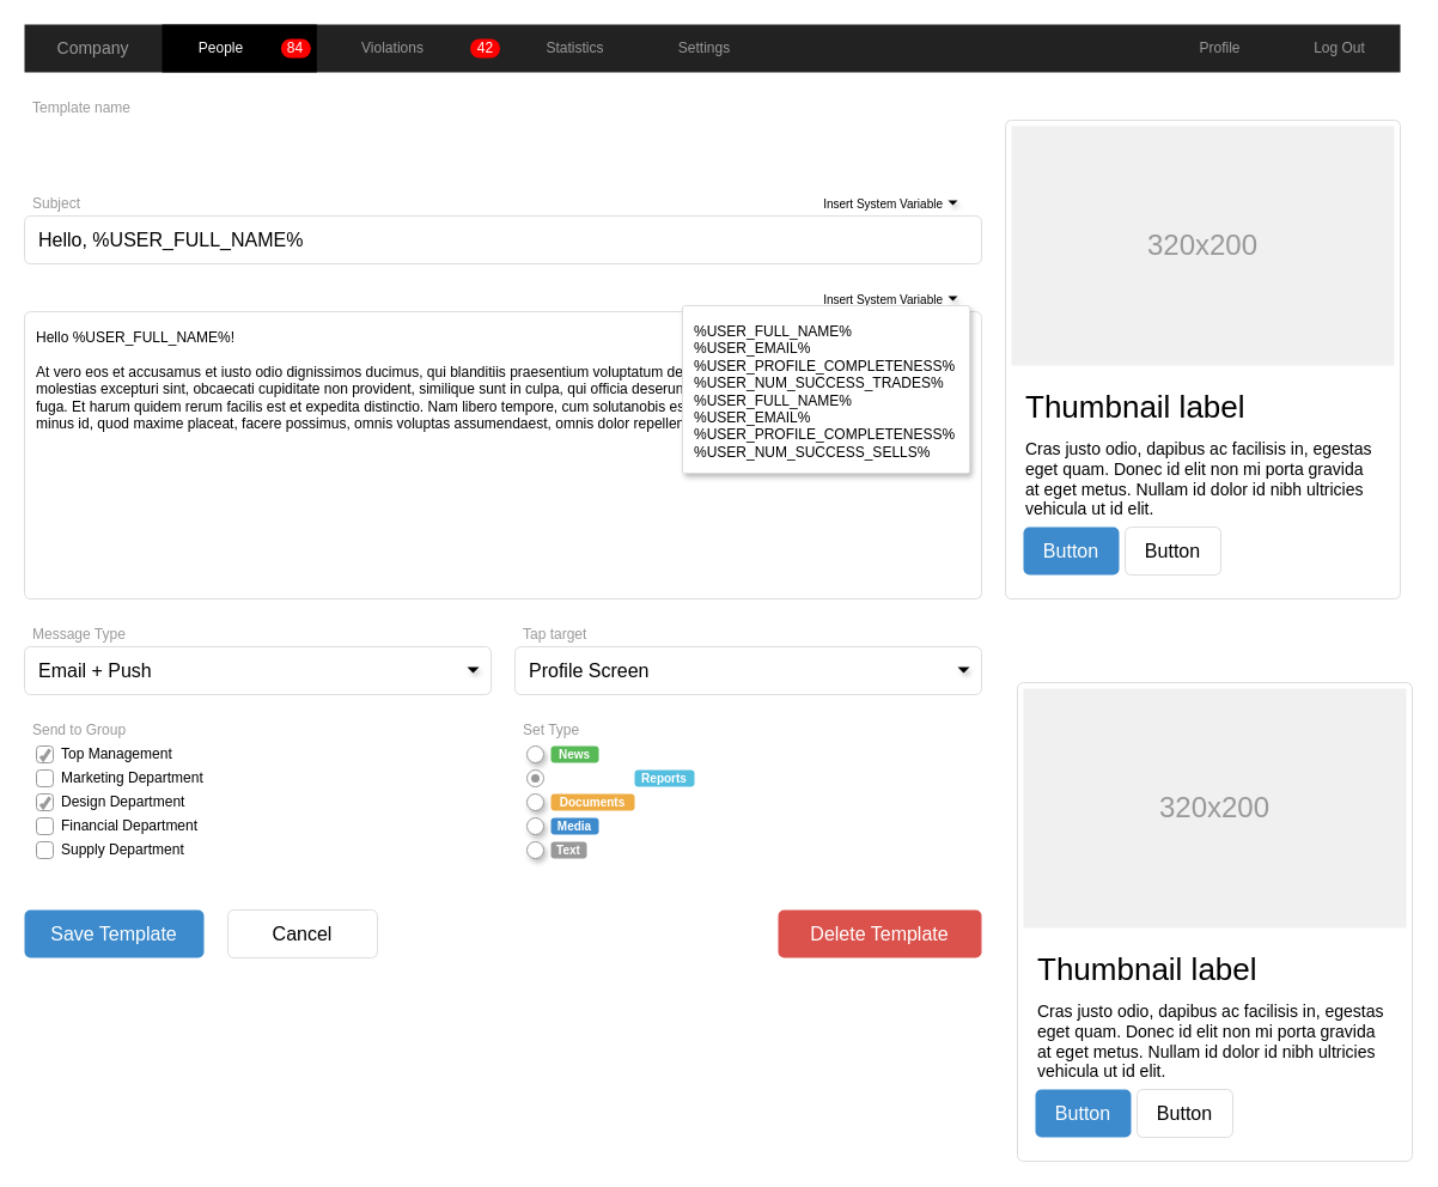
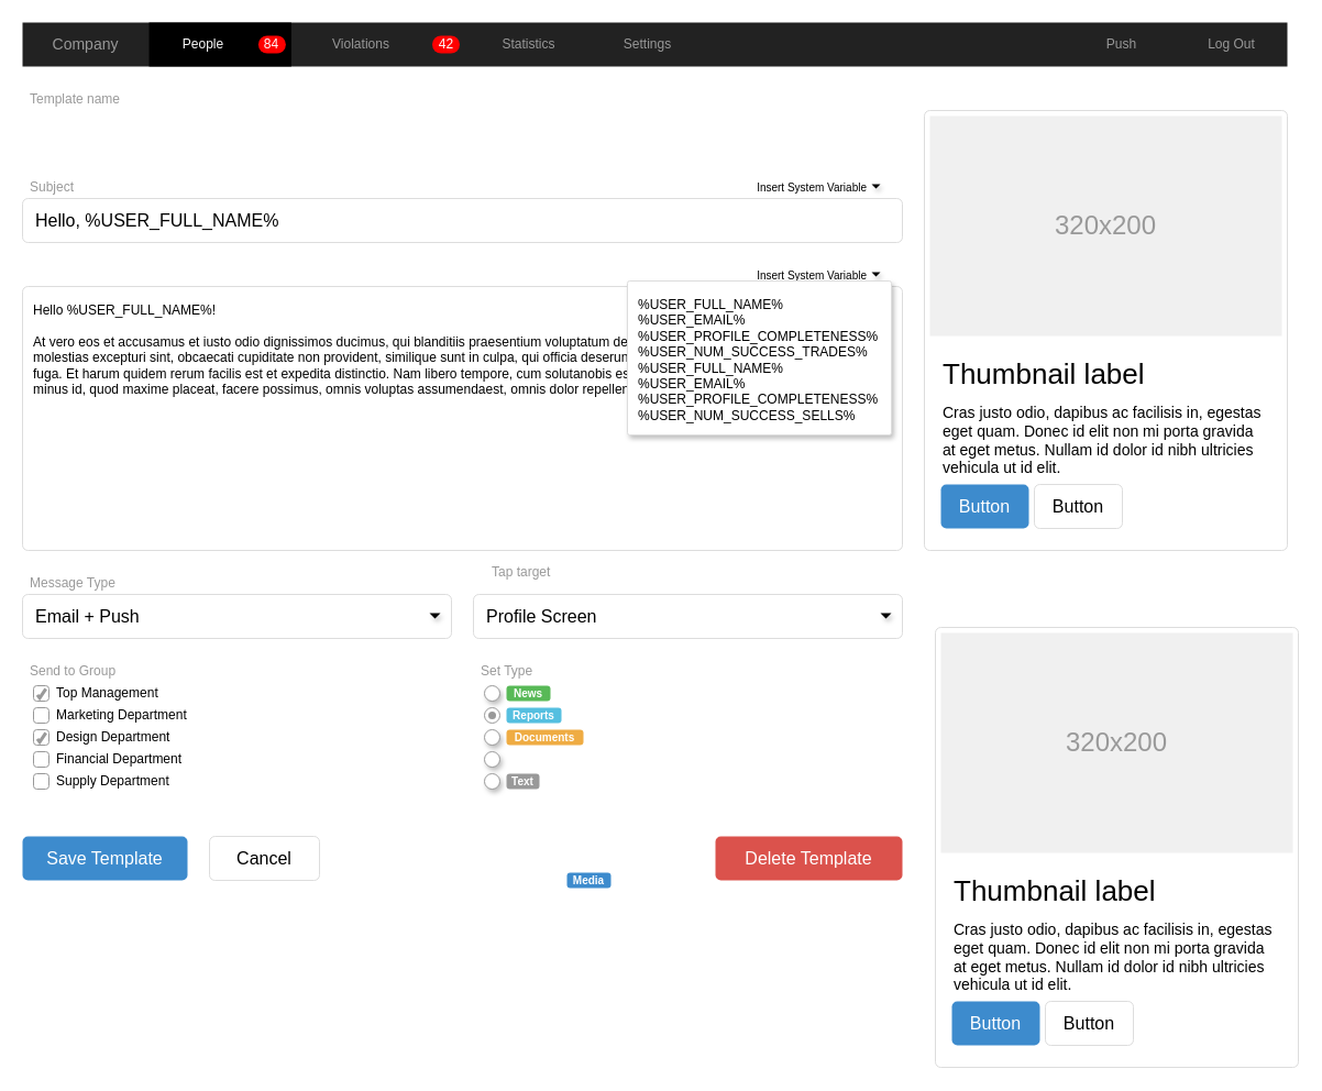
  <mxCell id="0" style=";html=1;" />
  <mxCell id="1" style=";html=1;" parent="0" />
  <mxCell id="2" value="" style="html=1;shadow=0;dashed=0;shape=mxgraph.bootstrap.rect;fillColor=#222222;strokeColor=none;whiteSpace=wrap;rounded=0;fontSize=12;fontColor=#000000;align=center;" parent="1" vertex="1"><mxGeometry x="20" y="20" width="1150" height="40" as="geometry" /></mxCell>
  <mxCell id="3" value="Company" style="html=1;shadow=0;dashed=0;fillColor=none;strokeColor=none;shape=mxgraph.bootstrap.rect;fontColor=#999999;fontSize=14;whiteSpace=wrap;" parent="2" vertex="1"><mxGeometry width="115" height="40" as="geometry" /></mxCell>
  <mxCell id="4" value="People" style="html=1;shadow=0;dashed=0;shape=mxgraph.bootstrap.rect;fillColor=#000000;strokeColor=none;fontColor=#ffffff;spacingRight=30;whiteSpace=wrap;" parent="2" vertex="1"><mxGeometry x="115" width="129.375" height="40" as="geometry" /></mxCell>
  <mxCell id="5" value="84" style="html=1;shadow=0;dashed=0;shape=mxgraph.bootstrap.rrect;rSize=8;fillColor=#ff0000;strokeColor=none;fontColor=#ffffff;whiteSpace=wrap;" parent="4" vertex="1"><mxGeometry x="1" y="0.5" width="25" height="16" relative="1" as="geometry"><mxPoint x="-30" y="-8" as="offset" /></mxGeometry></mxCell>
  <mxCell id="6" value="Violations" style="html=1;shadow=0;dashed=0;fillColor=none;strokeColor=none;shape=mxgraph.bootstrap.rect;fontColor=#999999;spacingRight=30;whiteSpace=wrap;" parent="2" vertex="1"><mxGeometry x="244.375" width="158.125" height="40" as="geometry" /></mxCell>
  <mxCell id="7" value="42" style="html=1;shadow=0;dashed=0;shape=mxgraph.bootstrap.rrect;rSize=8;fillColor=#ff0000;strokeColor=none;fontColor=#ffffff;whiteSpace=wrap;" parent="6" vertex="1"><mxGeometry x="1" y="0.5" width="25" height="16" relative="1" as="geometry"><mxPoint x="-30" y="-8" as="offset" /></mxGeometry></mxCell>
  <mxCell id="8" value="Statistics" style="html=1;shadow=0;dashed=0;fillColor=none;strokeColor=none;shape=mxgraph.bootstrap.rect;fontColor=#999999;whiteSpace=wrap;" parent="2" vertex="1"><mxGeometry x="402.5" width="115" height="40" as="geometry" /></mxCell>
  <mxCell id="9" value="Settings" style="html=1;shadow=0;dashed=0;fillColor=none;strokeColor=none;shape=mxgraph.bootstrap.rect;fontColor=#999999;whiteSpace=wrap;" parent="2" vertex="1"><mxGeometry x="517.5" width="100.625" height="40" as="geometry" /></mxCell>
- <mxCell id="10" value="Profile" style="html=1;shadow=0;dashed=0;fillColor=none;strokeColor=none;shape=mxgraph.bootstrap.rect;fontColor=#999999;whiteSpace=wrap;" parent="2" vertex="1"><mxGeometry x="948.75" width="100.625" height="40" as="geometry" /></mxCell>
+ <mxCell id="10" value="Push" style="html=1;shadow=0;dashed=0;fillColor=none;strokeColor=none;shape=mxgraph.bootstrap.rect;fontColor=#999999;whiteSpace=wrap;" parent="2" vertex="1"><mxGeometry x="948.75" width="100.625" height="40" as="geometry" /></mxCell>
  <mxCell id="11" value="Log Out" style="html=1;shadow=0;dashed=0;fillColor=none;strokeColor=none;shape=mxgraph.bootstrap.rect;fontColor=#999999;whiteSpace=wrap;" parent="2" vertex="1"><mxGeometry x="1049.375" width="100.625" height="40" as="geometry" /></mxCell>
  <mxCell id="12" value="" style="html=1;shadow=0;dashed=0;shape=mxgraph.bootstrap.rrect;rSize=5;strokeColor=#dddddd;rounded=0;fontSize=12;align=center;" parent="1" vertex="1"><mxGeometry x="840" y="100" width="330" height="400" as="geometry" /></mxCell>
  <mxCell id="13" value="320x200" style="shape=rect;fontSize=24;fillColor=#f0f0f0;strokeColor=none;fontColor=#999999;whiteSpace=wrap;" parent="12" vertex="1"><mxGeometry x="5" y="5" width="320" height="200" as="geometry" /></mxCell>
  <mxCell id="14" value="Thumbnail label" style="html=1;shadow=0;dashed=0;shape=mxgraph.bootstrap.anchor;fontSize=26;align=left;whiteSpace=wrap;" parent="12" vertex="1"><mxGeometry x="15" y="220" width="300" height="40" as="geometry" /></mxCell>
  <mxCell id="15" value="Cras justo odio, dapibus ac facilisis in, egestas eget quam. Donec id elit non mi porta gravida at eget metus. Nullam id dolor id nibh ultricies vehicula ut id elit." style="html=1;shadow=0;dashed=0;shape=mxgraph.bootstrap.anchor;strokeColor=#dddddd;whiteSpace=wrap;align=left;verticalAlign=top;fontSize=14;whiteSpace=wrap;" parent="12" vertex="1"><mxGeometry x="15" y="260" width="300" height="80" as="geometry" /></mxCell>
  <mxCell id="16" value="Button" style="html=1;shadow=0;dashed=0;shape=mxgraph.bootstrap.rrect;rSize=5;fontSize=16;fillColor=#3D8BCD;strokeColor=none;fontColor=#ffffff;whiteSpace=wrap;" parent="12" vertex="1"><mxGeometry y="1" width="80" height="40" relative="1" as="geometry"><mxPoint x="15" y="-60" as="offset" /></mxGeometry></mxCell>
  <mxCell id="17" value="Button" style="html=1;shadow=0;dashed=0;shape=mxgraph.bootstrap.rrect;rSize=5;fontSize=16;strokeColor=#dddddd;whiteSpace=wrap;" parent="12" vertex="1"><mxGeometry y="1" width="80" height="40" relative="1" as="geometry"><mxPoint x="100" y="-60" as="offset" /></mxGeometry></mxCell>
  <mxCell id="18" value="Template name" style="html=1;shadow=0;dashed=0;shape=mxgraph.bootstrap.rect;strokeColor=none;fillColor=none;fontColor=#999999;align=left;spacingLeft=5;whiteSpace=wrap;rounded=0;" parent="1" vertex="1"><mxGeometry x="20" y="80" width="200" height="20" as="geometry" /></mxCell>
  <mxCell id="19" value="Subject" style="html=1;shadow=0;dashed=0;shape=mxgraph.bootstrap.rect;strokeColor=none;fillColor=none;fontColor=#999999;align=left;spacingLeft=5;whiteSpace=wrap;rounded=0;" parent="1" vertex="1"><mxGeometry x="20" y="160" width="200" height="20" as="geometry" /></mxCell>
  <mxCell id="20" value="Hello, %USER_FULL_NAME%" style="html=1;shadow=0;dashed=0;shape=mxgraph.bootstrap.rrect;rSize=5;strokeColor=#dddddd;align=left;spacingLeft=10;fontSize=16;whiteSpace=wrap;rounded=0;" parent="1" vertex="1"><mxGeometry x="20" y="180" width="800" height="40" as="geometry" /></mxCell>
  <mxCell id="21" value="Insert System Variable" style="html=1;shadow=0;dashed=0;shape=mxgraph.bootstrap.rect;strokeColor=none;fillColor=none;align=right;fontSize=10;whiteSpace=wrap;rounded=0;" parent="1" vertex="1"><mxGeometry x="670" y="160" width="120" height="20" as="geometry" /></mxCell>
  <mxCell id="22" value="" style="shape=triangle;strokeColor=none;fillColor=#000000;direction=south;rounded=0;shadow=1;fontSize=12;fontColor=#000000;align=center;html=1;" parent="1" vertex="1"><mxGeometry x="792" y="167" width="8" height="4" as="geometry" /></mxCell>
  <mxCell id="23" value="Hello %USER_FULL_NAME%!&#10;&#10;At vero eos et accusamus et iusto odio dignissimos ducimus, qui blanditiis praesentium voluptatum deleniti atque corrupti, quosdolores et quas molestias excepturi sint, obcaecati cupiditate non provident, similique sunt in culpa, qui officia deserunt mollitiaanimi, id est laborum et dolorum fuga. Et harum quidem rerum facilis est et expedita distinctio. Nam libero tempore, cum solutanobis est eligendi optio, cumque nihil impedit, quo minus id, quod maxime placeat, facere possimus, omnis voluptas assumendaest, omnis dolor repellendus." style="html=1;shadow=0;dashed=0;shape=mxgraph.bootstrap.rrect;rSize=5;fontSize=12;strokeColor=#dddddd;align=left;spacing=10;verticalAlign=top;whiteSpace=wrap;rounded=0;" parent="1" vertex="1"><mxGeometry x="20" y="260" width="800" height="240" as="geometry" /></mxCell>
  <mxCell id="24" value="Insert System Variable" style="html=1;shadow=0;dashed=0;shape=mxgraph.bootstrap.rect;strokeColor=none;fillColor=none;align=right;fontSize=10;whiteSpace=wrap;rounded=0;" parent="1" vertex="1"><mxGeometry x="670" y="240" width="120" height="20" as="geometry" /></mxCell>
  <mxCell id="25" value="" style="shape=triangle;strokeColor=none;fillColor=#000000;direction=south;rounded=0;shadow=1;fontSize=12;fontColor=#000000;align=center;html=1;" parent="1" vertex="1"><mxGeometry x="792" y="247" width="8" height="4" as="geometry" /></mxCell>
  <mxCell id="26" value="%USER_FULL_NAME%&#10;%USER_EMAIL%&#10;%USER_PROFILE_COMPLETENESS%&#10;%USER_NUM_SUCCESS_TRADES%&#10;%USER_FULL_NAME%&#10;%USER_EMAIL%&#10;%USER_PROFILE_COMPLETENESS%&#10;%USER_NUM_SUCCESS_SELLS%" style="html=1;shadow=0;dashed=0;shape=mxgraph.bootstrap.rrect;fontSize=12;rSize=2;strokeColor=#dddddd;align=left;verticalAlign=top;spacing=10;shadow=1;whiteSpace=wrap;rounded=0;" parent="1" vertex="1"><mxGeometry x="570" y="255" width="240" height="140" as="geometry" /></mxCell>
  <mxCell id="27" value="Message Type" style="html=1;shadow=0;dashed=0;shape=mxgraph.bootstrap.rect;strokeColor=none;fillColor=none;fontColor=#999999;align=left;spacingLeft=5;whiteSpace=wrap;rounded=0;" parent="1" vertex="1"><mxGeometry x="20" y="520" width="200" height="20" as="geometry" /></mxCell>
  <mxCell id="28" value="Email + Push" style="html=1;shadow=0;dashed=0;shape=mxgraph.bootstrap.rrect;rSize=5;strokeColor=#dddddd;align=left;spacingLeft=10;fontSize=16;whiteSpace=wrap;rounded=0;" parent="1" vertex="1"><mxGeometry x="20" y="540" width="390" height="40" as="geometry" /></mxCell>
  <mxCell id="29" value="" style="shape=triangle;strokeColor=none;fillColor=#000000;direction=south;rounded=0;shadow=1;fontSize=12;fontColor=#000000;align=center;html=1;" parent="1" vertex="1"><mxGeometry x="390" y="557" width="10" height="5" as="geometry" /></mxCell>
- <mxCell id="30" value="Tap target" style="html=1;shadow=0;dashed=0;shape=mxgraph.bootstrap.rect;strokeColor=none;fillColor=none;fontColor=#999999;align=left;spacingLeft=5;whiteSpace=wrap;rounded=0;" parent="1" vertex="1"><mxGeometry x="430" y="520" width="200" height="20" as="geometry" /></mxCell>
+ <mxCell id="30" value="Tap target" style="html=1;shadow=0;dashed=0;shape=mxgraph.bootstrap.rect;strokeColor=none;fillColor=none;fontColor=#999999;align=left;spacingLeft=5;whiteSpace=wrap;rounded=0;" parent="1" vertex="1"><mxGeometry x="440" y="510" width="200" height="20" as="geometry" /></mxCell>
  <mxCell id="31" value="Profile Screen" style="html=1;shadow=0;dashed=0;shape=mxgraph.bootstrap.rrect;rSize=5;strokeColor=#dddddd;align=left;spacingLeft=10;fontSize=16;whiteSpace=wrap;rounded=0;" parent="1" vertex="1"><mxGeometry x="430" y="540" width="390" height="40" as="geometry" /></mxCell>
  <mxCell id="32" value="" style="shape=triangle;strokeColor=none;fillColor=#000000;direction=south;rounded=0;shadow=1;fontSize=12;fontColor=#000000;align=center;html=1;" parent="1" vertex="1"><mxGeometry x="800" y="557" width="10" height="5" as="geometry" /></mxCell>
  <mxCell id="33" value="Send to Group" style="html=1;shadow=0;dashed=0;shape=mxgraph.bootstrap.rect;strokeColor=none;fillColor=none;fontColor=#999999;align=left;spacingLeft=5;whiteSpace=wrap;rounded=0;" parent="1" vertex="1"><mxGeometry x="20" y="600" width="200" height="20" as="geometry" /></mxCell>
  <mxCell id="34" value="Top Management" style="html=1;shadow=0;dashed=0;shape=mxgraph.bootstrap.checkbox;fontSize=12;strokeColor=#999999;align=left;labelPosition=right;spacingLeft=5;rounded=0;" parent="1" vertex="1"><mxGeometry x="30" y="623" width="14" height="14" as="geometry" /></mxCell>
  <mxCell id="35" value="Marketing Department" style="html=1;shadow=0;dashed=0;shape=mxgraph.bootstrap.rrect;fontSize=12;rSize=3;strokeColor=#999999;align=left;labelPosition=right;spacingLeft=5;rounded=0;" parent="1" vertex="1"><mxGeometry x="30" y="643" width="14" height="14" as="geometry" /></mxCell>
  <mxCell id="36" value="Design Department" style="html=1;shadow=0;dashed=0;shape=mxgraph.bootstrap.checkbox;fontSize=12;strokeColor=#999999;align=left;labelPosition=right;spacingLeft=5;rounded=0;" parent="1" vertex="1"><mxGeometry x="30" y="663" width="14" height="14" as="geometry" /></mxCell>
  <mxCell id="37" value="Financial Department" style="html=1;shadow=0;dashed=0;shape=mxgraph.bootstrap.rrect;fontSize=12;rSize=3;strokeColor=#999999;align=left;labelPosition=right;spacingLeft=5;rounded=0;" parent="1" vertex="1"><mxGeometry x="30" y="683" width="14" height="14" as="geometry" /></mxCell>
  <mxCell id="38" value="Supply Department" style="html=1;shadow=0;dashed=0;shape=mxgraph.bootstrap.rrect;fontSize=12;rSize=3;strokeColor=#999999;align=left;labelPosition=right;spacingLeft=5;rounded=0;" parent="1" vertex="1"><mxGeometry x="30" y="703" width="14" height="14" as="geometry" /></mxCell>
  <mxCell id="39" value="Set Type" style="html=1;shadow=0;dashed=0;shape=mxgraph.bootstrap.rect;strokeColor=none;fillColor=none;fontColor=#999999;align=left;spacingLeft=5;whiteSpace=wrap;rounded=0;" parent="1" vertex="1"><mxGeometry x="430" y="600" width="200" height="20" as="geometry" /></mxCell>
  <mxCell id="40" value="" style="shape=ellipse;dashed=0;strokeColor=#999999;fillColor=#ffffff;html=1;rounded=0;shadow=1;fontSize=12;fontColor=#000000;align=center;" parent="1" vertex="1"><mxGeometry x="440" y="623" width="14" height="14" as="geometry" /></mxCell>
  <mxCell id="41" value="News" style="html=1;shadow=0;dashed=0;shape=mxgraph.bootstrap.rrect;align=center;rSize=3;strokeColor=none;fillColor=#58B957;fontColor=#ffffff;fontStyle=1;fontSize=10;whiteSpace=wrap;rounded=0;" parent="1" vertex="1"><mxGeometry x="460" y="623" width="40" height="14" as="geometry" /></mxCell>
  <mxCell id="42" value="" style="html=1;shadow=0;dashed=0;shape=mxgraph.bootstrap.radioButton;strokeColor=#999999;fillColor=#ffffff;rounded=0;fontSize=12;fontColor=#000000;align=center;" parent="1" vertex="1"><mxGeometry x="440" y="643" width="14" height="14" as="geometry" /></mxCell>
- <mxCell id="43" value="Reports" style="html=1;shadow=0;dashed=0;shape=mxgraph.bootstrap.rrect;align=center;rSize=3;strokeColor=none;fillColor=#55BFE0;fontColor=#ffffff;fontStyle=1;fontSize=10;whiteSpace=wrap;rounded=0;" parent="1" vertex="1"><mxGeometry x="530" y="643" width="50" height="14" as="geometry" /></mxCell>
+ <mxCell id="43" value="Reports" style="html=1;shadow=0;dashed=0;shape=mxgraph.bootstrap.rrect;align=center;rSize=3;strokeColor=none;fillColor=#55BFE0;fontColor=#ffffff;fontStyle=1;fontSize=10;whiteSpace=wrap;rounded=0;" parent="1" vertex="1"><mxGeometry x="460" y="643" width="50" height="14" as="geometry" /></mxCell>
  <mxCell id="44" value="" style="shape=ellipse;dashed=0;strokeColor=#999999;fillColor=#ffffff;html=1;rounded=0;shadow=1;fontSize=12;fontColor=#000000;align=center;" parent="1" vertex="1"><mxGeometry x="440" y="663" width="14" height="14" as="geometry" /></mxCell>
  <mxCell id="45" value="Documents" style="html=1;shadow=0;dashed=0;shape=mxgraph.bootstrap.rrect;align=center;rSize=3;strokeColor=none;fillColor=#EFAC43;fontColor=#ffffff;fontStyle=1;fontSize=10;whiteSpace=wrap;rounded=0;" parent="1" vertex="1"><mxGeometry x="460" y="663" width="70" height="14" as="geometry" /></mxCell>
  <mxCell id="46" value="" style="shape=ellipse;dashed=0;strokeColor=#999999;fillColor=#ffffff;html=1;rounded=0;shadow=1;fontSize=12;fontColor=#000000;align=center;" parent="1" vertex="1"><mxGeometry x="440" y="683" width="14" height="14" as="geometry" /></mxCell>
- <mxCell id="47" value="Media" style="html=1;shadow=0;dashed=0;shape=mxgraph.bootstrap.rrect;align=center;rSize=3;strokeColor=none;fillColor=#3D8BCD;fontColor=#ffffff;fontStyle=1;fontSize=10;whiteSpace=wrap;rounded=0;" parent="1" vertex="1"><mxGeometry x="460" y="683" width="40" height="14" as="geometry" /></mxCell>
+ <mxCell id="47" value="Media" style="html=1;shadow=0;dashed=0;shape=mxgraph.bootstrap.rrect;align=center;rSize=3;strokeColor=none;fillColor=#3D8BCD;fontColor=#ffffff;fontStyle=1;fontSize=10;whiteSpace=wrap;rounded=0;" parent="1" vertex="1"><mxGeometry x="515" y="793" width="40" height="14" as="geometry" /></mxCell>
  <mxCell id="48" value="" style="shape=ellipse;dashed=0;strokeColor=#999999;fillColor=#ffffff;html=1;rounded=0;shadow=1;fontSize=12;fontColor=#000000;align=center;" parent="1" vertex="1"><mxGeometry x="440" y="703" width="14" height="14" as="geometry" /></mxCell>
  <mxCell id="49" value="Text" style="html=1;shadow=0;dashed=0;shape=mxgraph.bootstrap.rrect;align=center;rSize=3;strokeColor=none;fillColor=#999999;fontColor=#ffffff;fontStyle=1;fontSize=10;whiteSpace=wrap;rounded=0;" parent="1" vertex="1"><mxGeometry x="460" y="703" width="30" height="14" as="geometry" /></mxCell>
  <mxCell id="50" value="Save Template" style="html=1;shadow=0;dashed=0;shape=mxgraph.bootstrap.rrect;align=center;rSize=5;strokeColor=none;fillColor=#3D8BCD;fontColor=#ffffff;fontSize=16;whiteSpace=wrap;rounded=0;" parent="1" vertex="1"><mxGeometry x="20" y="760" width="150" height="40" as="geometry" /></mxCell>
- <mxCell id="51" value="Cancel" style="html=1;shadow=0;dashed=0;shape=mxgraph.bootstrap.rrect;align=center;rSize=5;strokeColor=#dddddd;fontSize=16;whiteSpace=wrap;rounded=0;" parent="1" vertex="1"><mxGeometry x="190" y="760" width="125" height="40" as="geometry" /></mxCell>
+ <mxCell id="51" value="Cancel" style="html=1;shadow=0;dashed=0;shape=mxgraph.bootstrap.rrect;align=center;rSize=5;strokeColor=#dddddd;fontSize=16;whiteSpace=wrap;rounded=0;" parent="1" vertex="1"><mxGeometry x="190" y="760" width="100" height="40" as="geometry" /></mxCell>
  <mxCell id="52" value="Delete Template" style="html=1;shadow=0;dashed=0;shape=mxgraph.bootstrap.rrect;align=center;rSize=5;strokeColor=none;fillColor=#DB524C;fontColor=#ffffff;fontSize=16;whiteSpace=wrap;rounded=0;" parent="1" vertex="1"><mxGeometry x="650" y="760" width="170" height="40" as="geometry" /></mxCell>
  <mxCell id="53" value="" style="html=1;shadow=0;dashed=0;shape=mxgraph.bootstrap.rrect;rSize=5;strokeColor=#dddddd;rounded=0;fontSize=12;align=center;" parent="1" vertex="1"><mxGeometry x="850" y="570" width="330" height="400" as="geometry" /></mxCell>
  <mxCell id="54" value="320x200" style="shape=rect;fontSize=24;fillColor=#f0f0f0;strokeColor=none;fontColor=#999999;whiteSpace=wrap;" parent="53" vertex="1"><mxGeometry x="5" y="5" width="320" height="200" as="geometry" /></mxCell>
  <mxCell id="55" value="Thumbnail label" style="html=1;shadow=0;dashed=0;shape=mxgraph.bootstrap.anchor;fontSize=26;align=left;whiteSpace=wrap;" parent="53" vertex="1"><mxGeometry x="15" y="220" width="300" height="40" as="geometry" /></mxCell>
  <mxCell id="56" value="Cras justo odio, dapibus ac facilisis in, egestas eget quam. Donec id elit non mi porta gravida at eget metus. Nullam id dolor id nibh ultricies vehicula ut id elit." style="html=1;shadow=0;dashed=0;shape=mxgraph.bootstrap.anchor;strokeColor=#dddddd;whiteSpace=wrap;align=left;verticalAlign=top;fontSize=14;whiteSpace=wrap;" parent="53" vertex="1"><mxGeometry x="15" y="260" width="300" height="80" as="geometry" /></mxCell>
  <mxCell id="57" value="Button" style="html=1;shadow=0;dashed=0;shape=mxgraph.bootstrap.rrect;rSize=5;fontSize=16;fillColor=#3D8BCD;strokeColor=none;fontColor=#ffffff;whiteSpace=wrap;" parent="53" vertex="1"><mxGeometry y="1" width="80" height="40" relative="1" as="geometry"><mxPoint x="15" y="-60" as="offset" /></mxGeometry></mxCell>
  <mxCell id="58" value="Button" style="html=1;shadow=0;dashed=0;shape=mxgraph.bootstrap.rrect;rSize=5;fontSize=16;strokeColor=#dddddd;whiteSpace=wrap;" parent="53" vertex="1"><mxGeometry y="1" width="80" height="40" relative="1" as="geometry"><mxPoint x="100" y="-60" as="offset" /></mxGeometry></mxCell>
